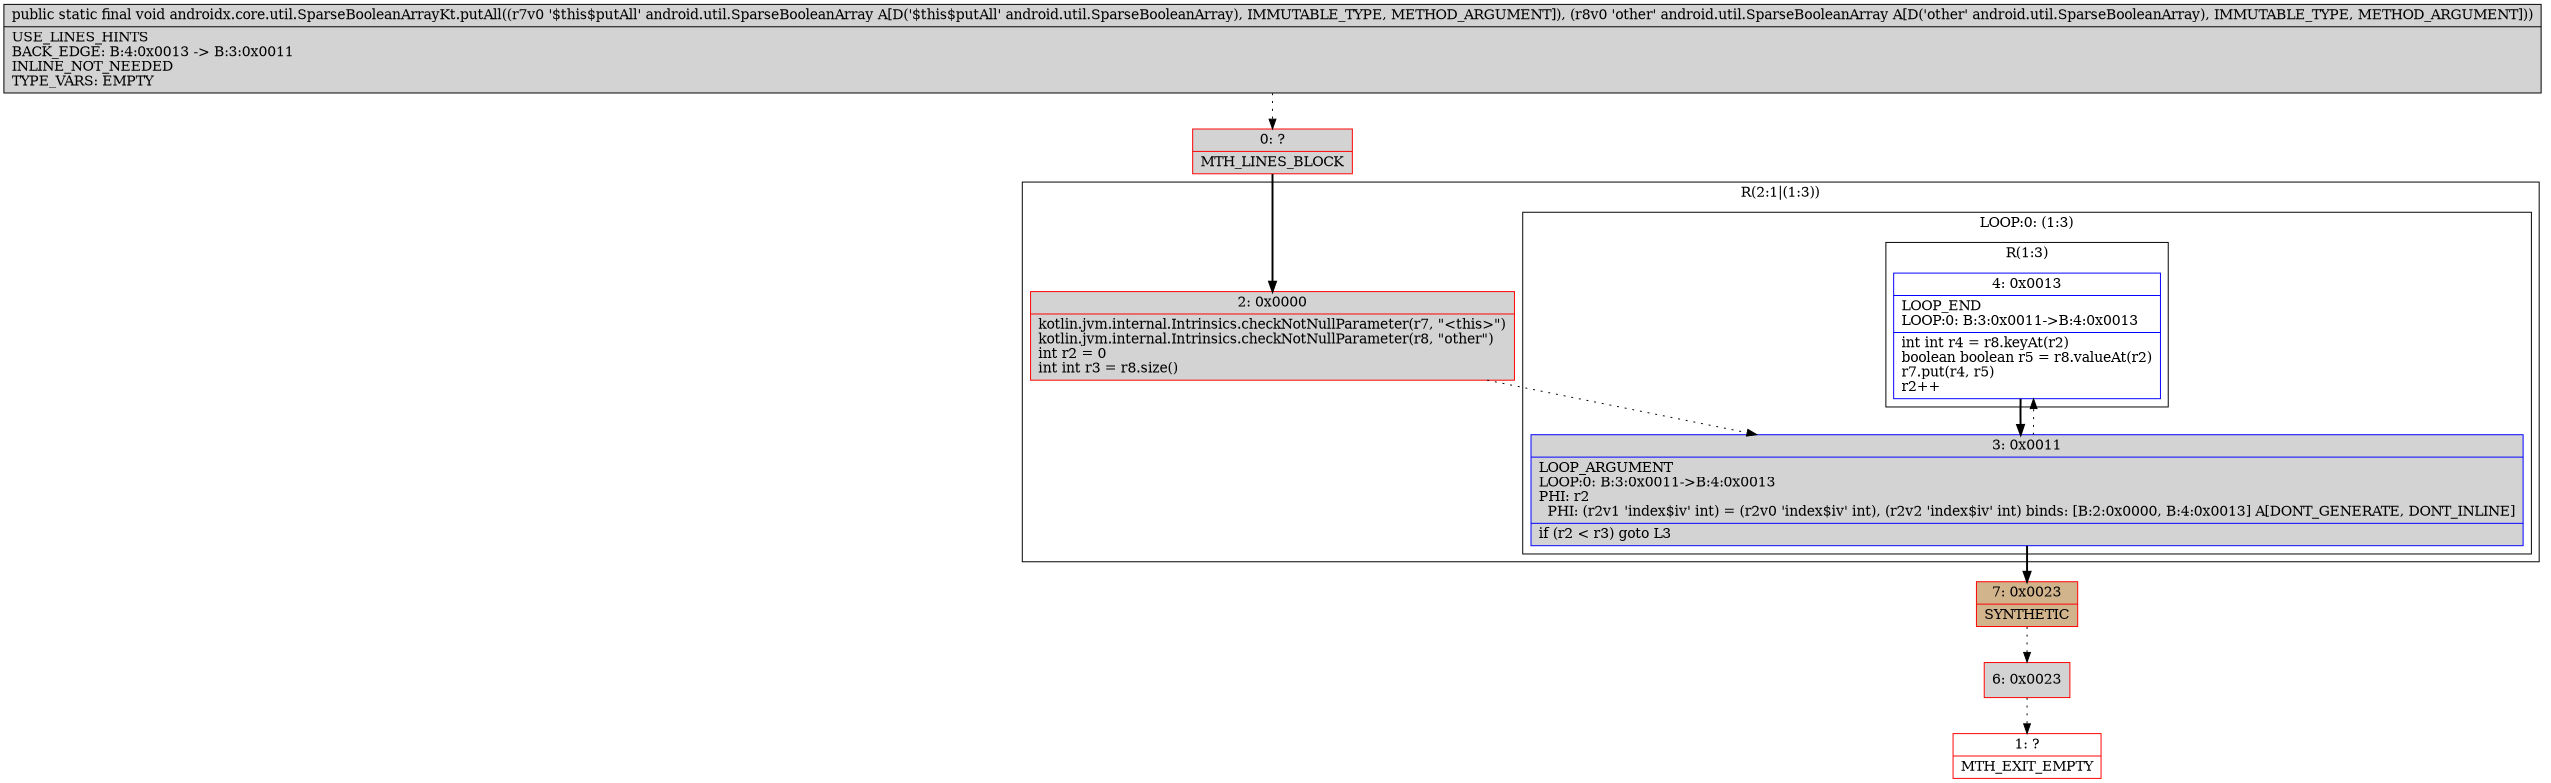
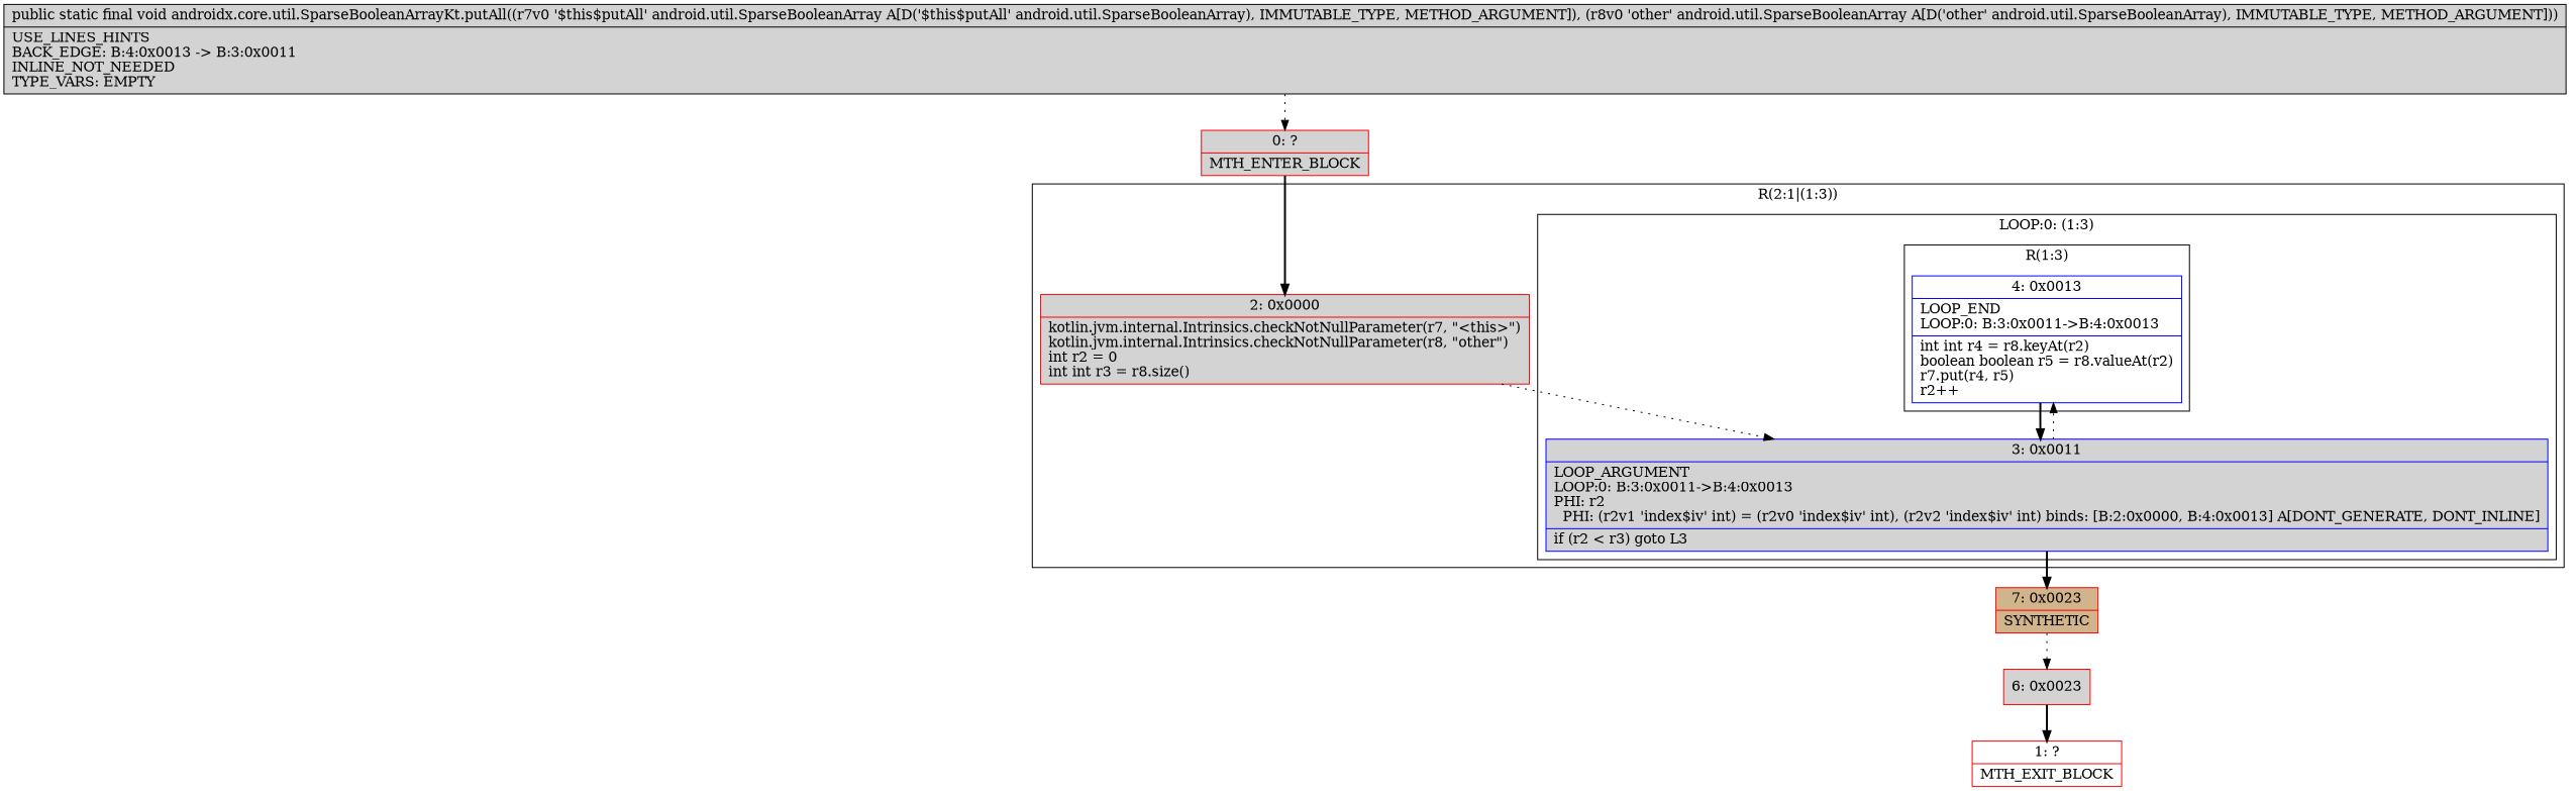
  digraph {
    node [color=red fillcolor=lightgrey shape=record style=filled]
    edge [style=dotted]
    n1 [color=blue fillcolor=white label="{4\:\ 0x0013|LOOP_END\lLOOP:0: B:3:0x0011\-\>B:4:0x0013\l|int int r4 = r8.keyAt(r2)\lboolean boolean r5 = r8.valueAt(r2)\lr7.put(r4, r5)\lr2++\l}"]
    n2 [color=blue label="{3\:\ 0x0011|LOOP_ARGUMENT\lLOOP:0: B:3:0x0011\-\>B:4:0x0013\lPHI: r2 \l  PHI: (r2v1 'index$iv' int) = (r2v0 'index$iv' int), (r2v2 'index$iv' int) binds: [B:2:0x0000, B:4:0x0013] A[DONT_GENERATE, DONT_INLINE]\l|if (r2 \< r3) goto L3\l}"]
    n3 [label="{2\:\ 0x0000|kotlin.jvm.internal.Intrinsics.checkNotNullParameter(r7, \"\<this\>\")\lkotlin.jvm.internal.Intrinsics.checkNotNullParameter(r8, \"other\")\lint r2 = 0\lint int r3 = r8.size()\l}"]
    n4 [fillcolor=tan label="{7\:\ 0x0023|SYNTHETIC\l}"]
    n5 [label="{6\:\ 0x0023}"]
-   n6 [label="{0\:\ ?|MTH_LINES_BLOCK\l}"]
-   n7 [fillcolor=white label="{1\:\ ?|MTH_EXIT_EMPTY\l}"]
+   n6 [label="{0\:\ ?|MTH_ENTER_BLOCK\l}"]
+   n7 [fillcolor=white label="{1\:\ ?|MTH_EXIT_BLOCK\l}"]
    n8 [label="{public static final void androidx.core.util.SparseBooleanArrayKt.putAll((r7v0 '$this$putAll' android.util.SparseBooleanArray A[D('$this$putAll' android.util.SparseBooleanArray), IMMUTABLE_TYPE, METHOD_ARGUMENT]), (r8v0 'other' android.util.SparseBooleanArray A[D('other' android.util.SparseBooleanArray), IMMUTABLE_TYPE, METHOD_ARGUMENT]))  | USE_LINES_HINTS\lBACK_EDGE: B:4:0x0013 \-\> B:3:0x0011\lINLINE_NOT_NEEDED\lTYPE_VARS: EMPTY\l}" color=""]
    subgraph cluster_1 {
      label="R(2:1|(1:3))"
      n3
      subgraph cluster_2 {
        label="LOOP:0: (1:3)"
        n2
        subgraph cluster_3 {
          label="R(1:3)"
          n1
        }
      }
    }
    n1 -> n2 [style=bold]
    n2 -> n1
    n2 -> n4 [style=bold]
    n3 -> n2
    n4 -> n5
-   n5 -> n7
+   n5 -> n7 [style=bold]
    n6 -> n3 [style=bold]
    n8 -> n6
  }
